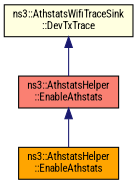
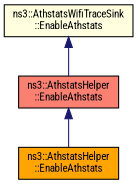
  digraph {
    rankdir=TB
    fontname="Roboto Condensed"
    node [color=black fontname="Roboto Condensed" fontsize=10 shape=record style=filled]
    edge [color=midnightblue dir=back fontname="Roboto Condensed" fontsize=10 labelfontname=Helvetica labelfontsize=10 style=solid]
-   n1 [fillcolor=lightyellow fontcolor=black height=0.2 label="ns3::AthstatsWifiTraceSink\l::DevTxTrace" width=0.4]
+   n1 [fillcolor=lightyellow fontcolor=black height=0.2 label="ns3::AthstatsWifiTraceSink\l::EnableAthstats" width=0.4]
    n2 [fillcolor=salmon height=0.2 label="ns3::AthstatsHelper\l::EnableAthstats" width=0.4]
    n3 [fillcolor=orange height=0.2 label="ns3::AthstatsHelper\l::EnableAthstats" width=0.4]
    n1 -> n2
    n2 -> n3
  }
